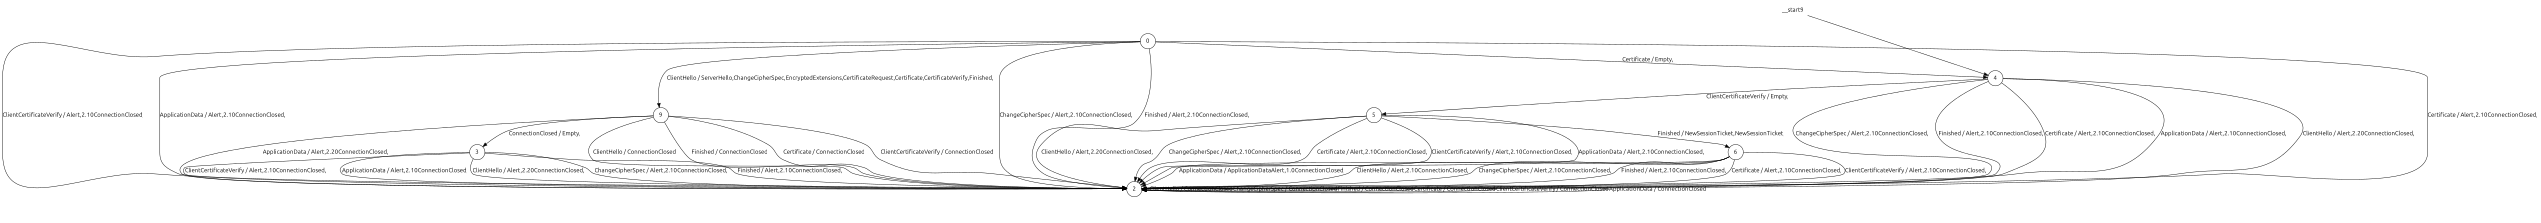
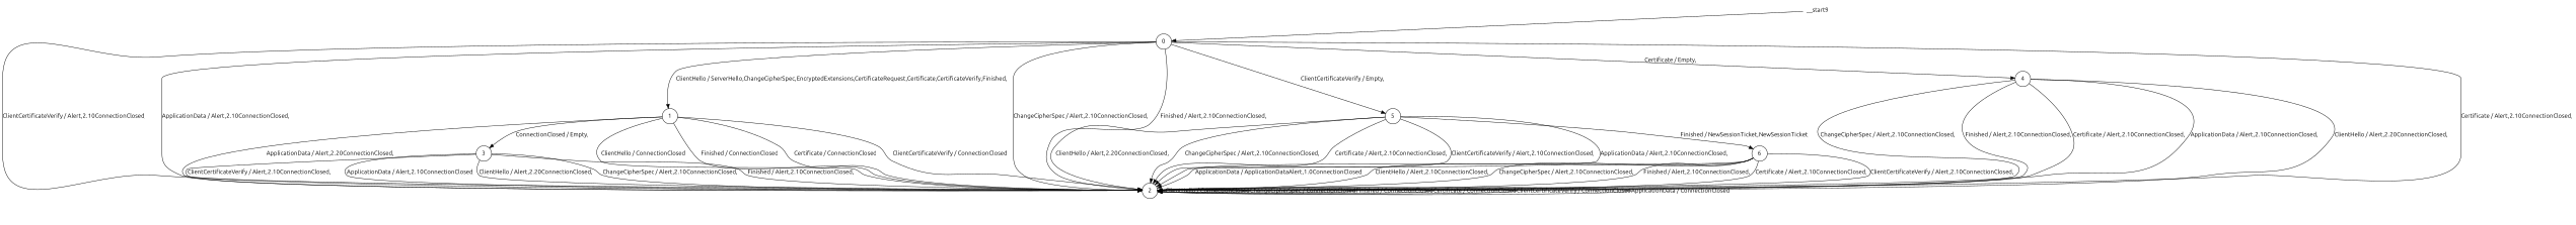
  digraph {
    fontname=Ubuntu
    node [fontname=Ubuntu shape=circle]
    edge [fontname=Ubuntu]
    n1 [label=__start9 shape=none]
    n2 [label=0]
-   n3 [label=9]
+   n3 [label=1]
    n4 [label=2]
    n5 [label=4]
    n6 [label=3]
    n7 [label=5]
    n8 [label=6]
-   n1 -> n5
+   n1 -> n2
    n2 -> n3 [label="ClientHello / ServerHello,ChangeCipherSpec,EncryptedExtensions,CertificateRequest,Certificate,CertificateVerify,Finished,"]
    n2 -> n4 [label="ChangeCipherSpec / Alert,2.10ConnectionClosed,"]
    n2 -> n4 [label="Finished / Alert,2.10ConnectionClosed,"]
    n2 -> n4 [label="Certificate / Alert,2.10ConnectionClosed,"]
    n2 -> n4 [label="ClientCertificateVerify / Alert,2.10ConnectionClosed,"]
    n2 -> n4 [label="ApplicationData / Alert,2.10ConnectionClosed,"]
    n2 -> n5 [label="Certificate / Empty,"]
    n3 -> n4 [label="ClientHello / ConnectionClosed"]
    n3 -> n4 [label="Finished / ConnectionClosed"]
    n3 -> n4 [label="Certificate / ConnectionClosed"]
    n3 -> n4 [label="ClientCertificateVerify / ConnectionClosed"]
    n3 -> n4 [label="ApplicationData / Alert,2.20ConnectionClosed,"]
    n3 -> n6 [label="ConnectionClosed / Empty,"]
    n4 -> n4 [label="ClientHello / ConnectionClosed"]
    n4 -> n4 [label="ChangeCipherSpec / ConnectionClosed"]
    n4 -> n4 [label="Finished / ConnectionClosed"]
    n4 -> n4 [label="Certificate / ConnectionClosed"]
    n4 -> n4 [label="ClientCertificateVerify / ConnectionClosed"]
    n4 -> n4 [label="ApplicationData / ConnectionClosed"]
    n5 -> n4 [label="ClientHello / Alert,2.20ConnectionClosed,"]
    n5 -> n4 [label="ChangeCipherSpec / Alert,2.10ConnectionClosed,"]
    n5 -> n4 [label="Finished / Alert,2.10ConnectionClosed,"]
    n5 -> n4 [label="Certificate / Alert,2.10ConnectionClosed,"]
    n5 -> n4 [label="ApplicationData / Alert,2.10ConnectionClosed,"]
-   n5 -> n7 [label="ClientCertificateVerify / Empty,"]
+   n2 -> n7 [label="ClientCertificateVerify / Empty,"]
    n6 -> n4 [label="ClientHello / Alert,2.20ConnectionClosed,"]
    n6 -> n4 [label="ChangeCipherSpec / Alert,2.10ConnectionClosed,"]
    n6 -> n4 [label="Finished / Alert,2.10ConnectionClosed,"]
    n6 -> n4 [label="ClientCertificateVerify / Alert,2.10ConnectionClosed,"]
    n6 -> n4 [label="ApplicationData / Alert,2.10ConnectionClosed,"]
    n7 -> n4 [label="ClientHello / Alert,2.20ConnectionClosed,"]
    n7 -> n4 [label="ChangeCipherSpec / Alert,2.10ConnectionClosed,"]
    n7 -> n4 [label="Certificate / Alert,2.10ConnectionClosed,"]
    n7 -> n4 [label="ClientCertificateVerify / Alert,2.10ConnectionClosed,"]
    n7 -> n4 [label="ApplicationData / Alert,2.10ConnectionClosed,"]
    n7 -> n8 [label="Finished / NewSessionTicket,NewSessionTicket,"]
    n8 -> n4 [label="ClientHello / Alert,2.10ConnectionClosed,"]
    n8 -> n4 [label="ChangeCipherSpec / Alert,2.10ConnectionClosed,"]
    n8 -> n4 [label="Finished / Alert,2.10ConnectionClosed,"]
    n8 -> n4 [label="Certificate / Alert,2.10ConnectionClosed,"]
    n8 -> n4 [label="ClientCertificateVerify / Alert,2.10ConnectionClosed,"]
    n8 -> n4 [label="ApplicationData / ApplicationDataAlert,1.0ConnectionClosed,"]
  }
